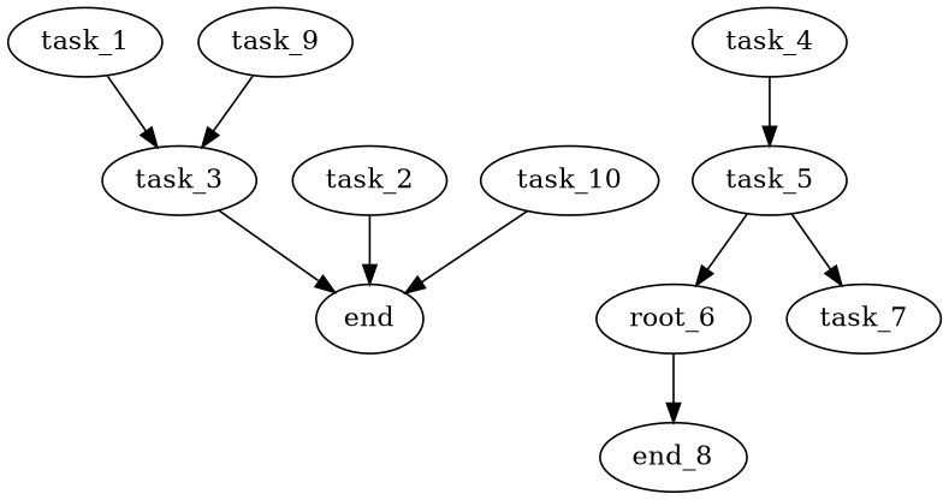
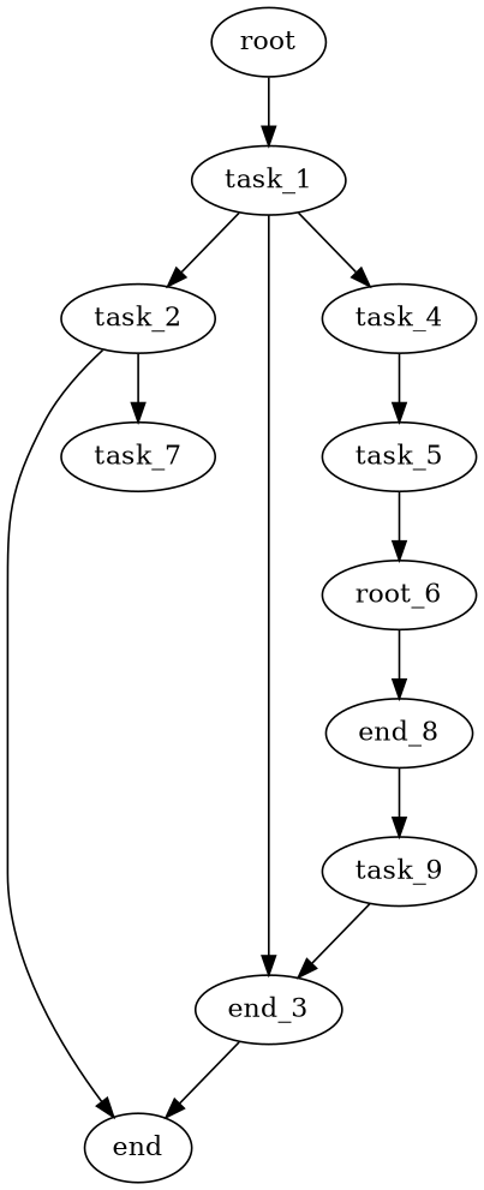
  digraph {
+   root
    task_1
    task_2
-   task_3
+   task_3 [label=end_3]
    task_4
    end
    task_5
    n8 [label=root_6]
    task_7
    n10 [label=end_8]
    task_9
-   task_10
+   root -> task_1
+   task_1 -> task_2
    task_1 -> task_3
+   task_1 -> task_4
    task_2 -> end
    task_3 -> end
    task_4 -> task_5
    task_5 -> n8
-   task_5 -> task_7
+   task_2 -> task_7
    n8 -> n10
+   n10 -> task_9
    task_9 -> task_3
-   task_10 -> end
  }
